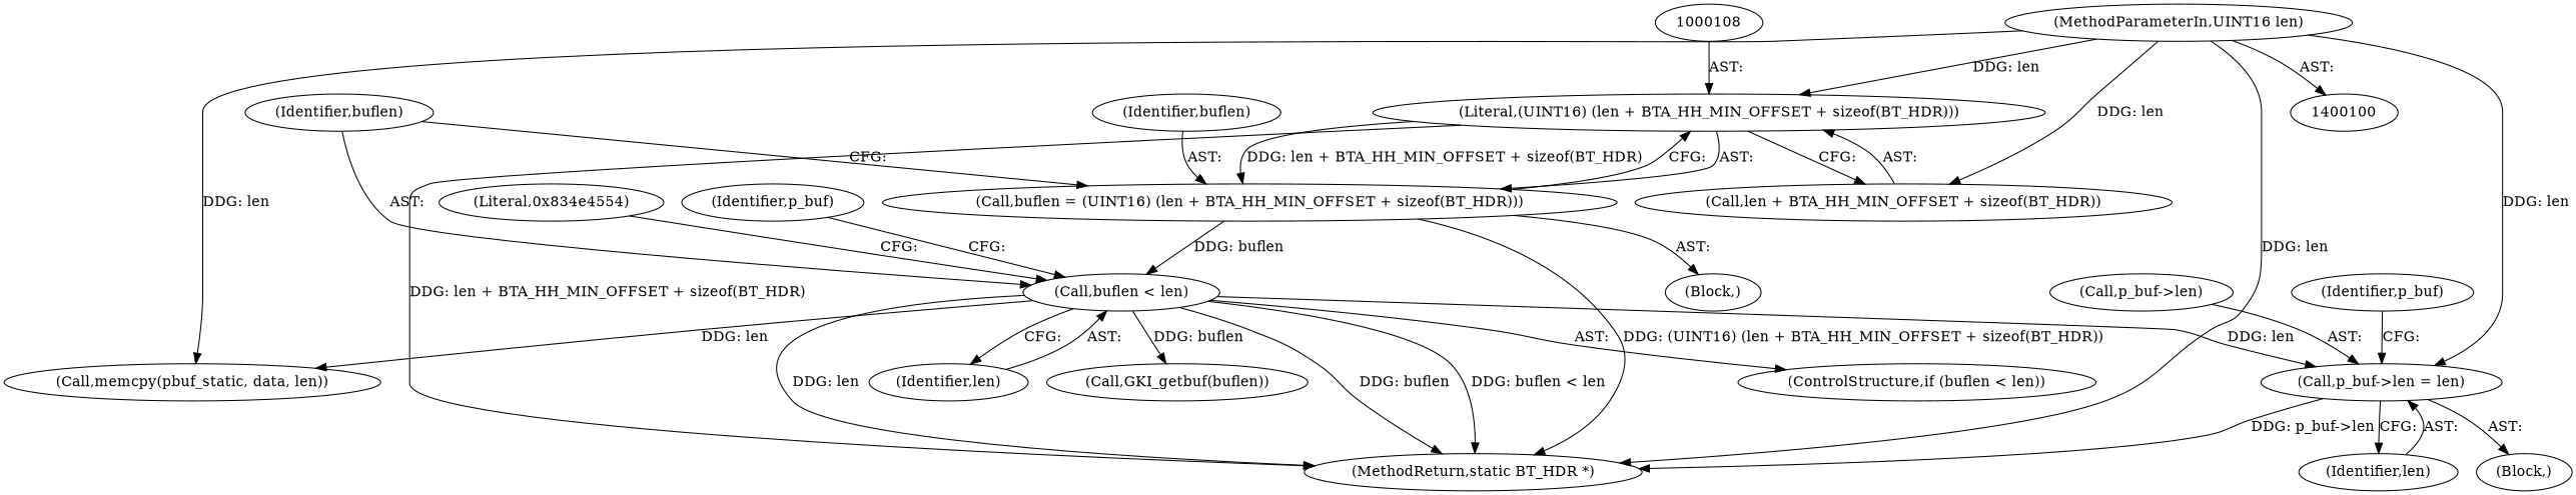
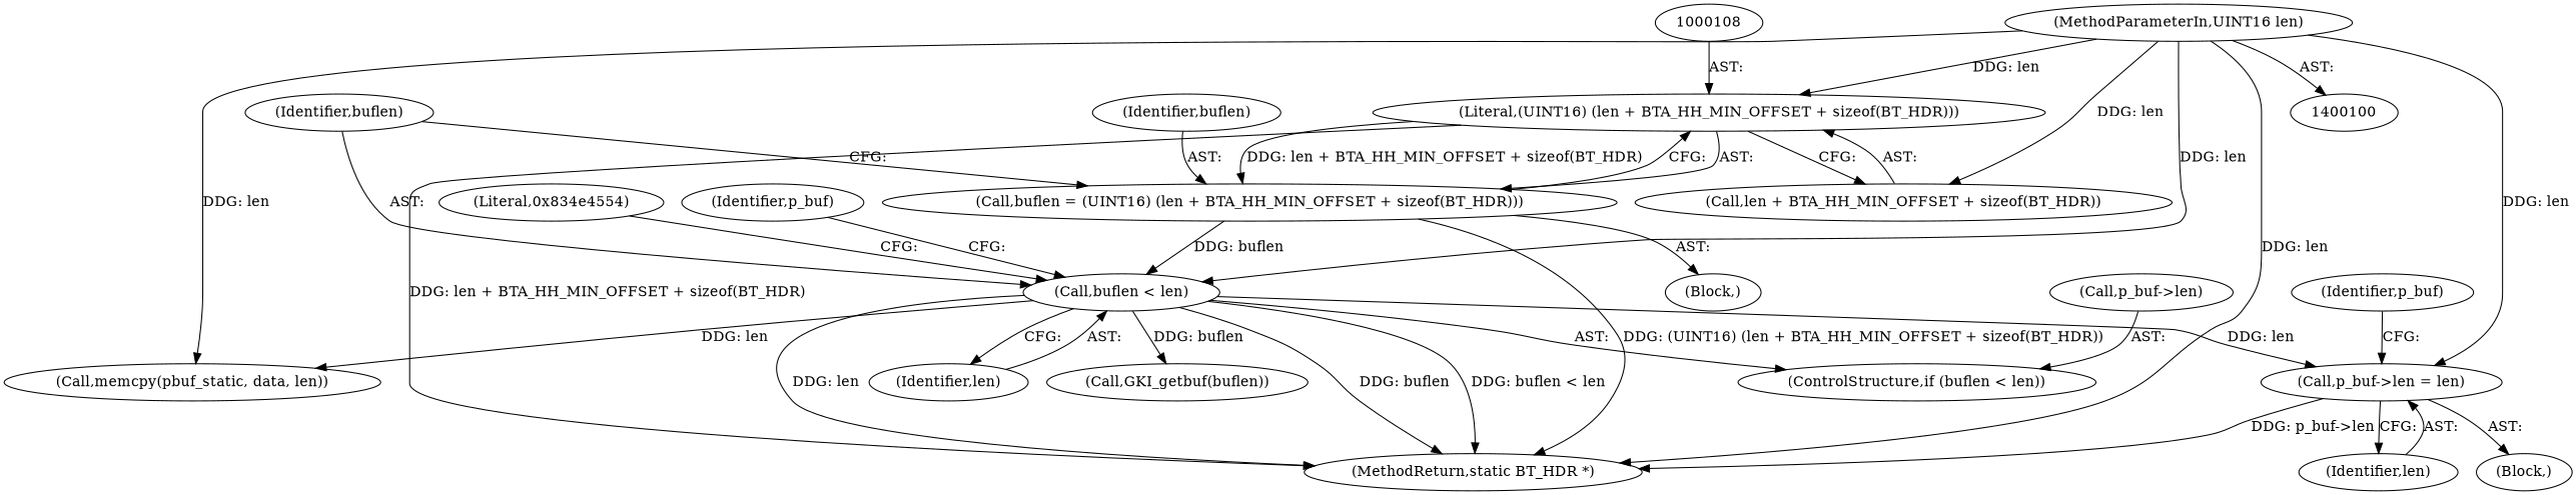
  digraph {
    n1 [label="(Call,p_buf->len = len)"]
    n2 [label="(MethodReturn,static BT_HDR *)"]
    n3 [label="(Identifier,len)"]
    n4 [label="(Block,)"]
    n5 [label="(Call,buflen < len)"]
    n6 [label="(Identifier,len)"]
    n7 [label="(Call,memcpy(pbuf_static, data, len))"]
    n8 [label="(ControlStructure,if (buflen < len))"]
    n9 [label="(Call,GKI_getbuf(buflen))"]
    n10 [label="(Call,buflen = (UINT16) (len + BTA_HH_MIN_OFFSET + sizeof(BT_HDR)))"]
    n11 [label="(Literal,(UINT16) (len + BTA_HH_MIN_OFFSET + sizeof(BT_HDR)))"]
    n12 [label="(Block,)"]
    n13 [label="(Call,len + BTA_HH_MIN_OFFSET + sizeof(BT_HDR))"]
    n14 [label="(MethodParameterIn,UINT16 len)"]
    n15 [label=1400100]
    n16 [label="(Call,p_buf->len)"]
    n17 [label="(Identifier,buflen)"]
    n18 [label="(Identifier,p_buf)"]
    n19 [label="(Identifier,buflen)"]
    n20 [label="(Identifier,p_buf)"]
    n21 [label="(Literal,0x834e4554)"]
    1000108
    n1 -> n2 [label="DDG: p_buf->len"]
    n1 -> n3 [label="CFG: "]
    n1 -> n4 [label="AST: "]
    n3 -> n1 [label="AST: "]
    n5 -> n1 [label="DDG: len"]
    n5 -> n2 [label="DDG: len"]
    n5 -> n2 [label="DDG: buflen"]
    n5 -> n2 [label="DDG: buflen < len"]
    n5 -> n6 [label="CFG: "]
    n5 -> n7 [label="DDG: len"]
    n5 -> n8 [label="AST: "]
    n5 -> n9 [label="DDG: buflen"]
    n6 -> n5 [label="AST: "]
    n10 -> n2 [label="DDG: (UINT16) (len + BTA_HH_MIN_OFFSET + sizeof(BT_HDR))"]
    n10 -> n5 [label="DDG: buflen"]
    n10 -> n11 [label="CFG: "]
    n10 -> n12 [label="AST: "]
    n11 -> n2 [label="DDG: len + BTA_HH_MIN_OFFSET + sizeof(BT_HDR)"]
    n11 -> n10 [label="AST: "]
    n11 -> n10 [label="DDG: len + BTA_HH_MIN_OFFSET + sizeof(BT_HDR)"]
    n11 -> n13 [label="CFG: "]
    n13 -> n11 [label="AST: "]
    n14 -> n1 [label="DDG: len"]
    n14 -> n2 [label="DDG: len"]
+   n14 -> n5 [label="DDG: len"]
    n14 -> n7 [label="DDG: len"]
    n14 -> n11 [label="DDG: len"]
    n14 -> n13 [label="DDG: len"]
    n14 -> n15 [label="AST: "]
-   n16 -> n1 [label="AST: "]
+   n16 -> n8 [label="AST: "]
    n17 -> n5 [label="AST: "]
    n17 -> n10 [label="CFG: "]
    n18 -> n5 [label="CFG: "]
    n19 -> n10 [label="AST: "]
    n20 -> n1 [label="CFG: "]
    n21 -> n5 [label="CFG: "]
    1000108 -> n11 [label="AST: "]
  }
